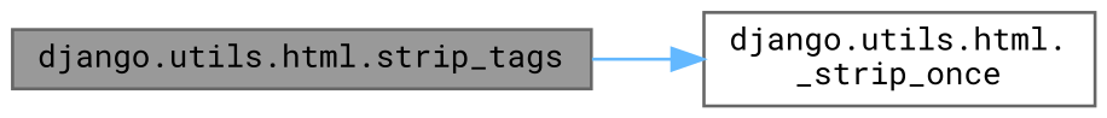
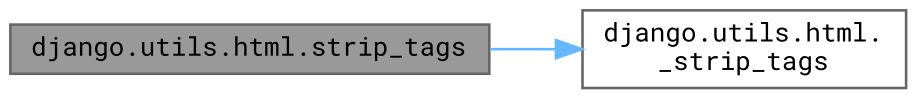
  digraph {
    rankdir=LR
    fontname="Roboto Mono"
    node [fontname="Roboto Mono" fontsize=10 shape=box style=filled]
    n1 [color=gray40 fillcolor=grey60 fontcolor=black height=0.2 label="django.utils.html.strip_tags" width=0.4]
-   n2 [color=grey40 fillcolor=white height=0.2 label="django.utils.html.\l_strip_once" width=0.4]
+   n2 [color=grey40 fillcolor=white height=0.2 label="django.utils.html.\l_strip_tags" width=0.4]
    n1 -> n2 [color=steelblue1 fontname="Roboto Mono" fontsize=10 labelfontname=Helvetica labelfontsize=10 style=solid]
  }
